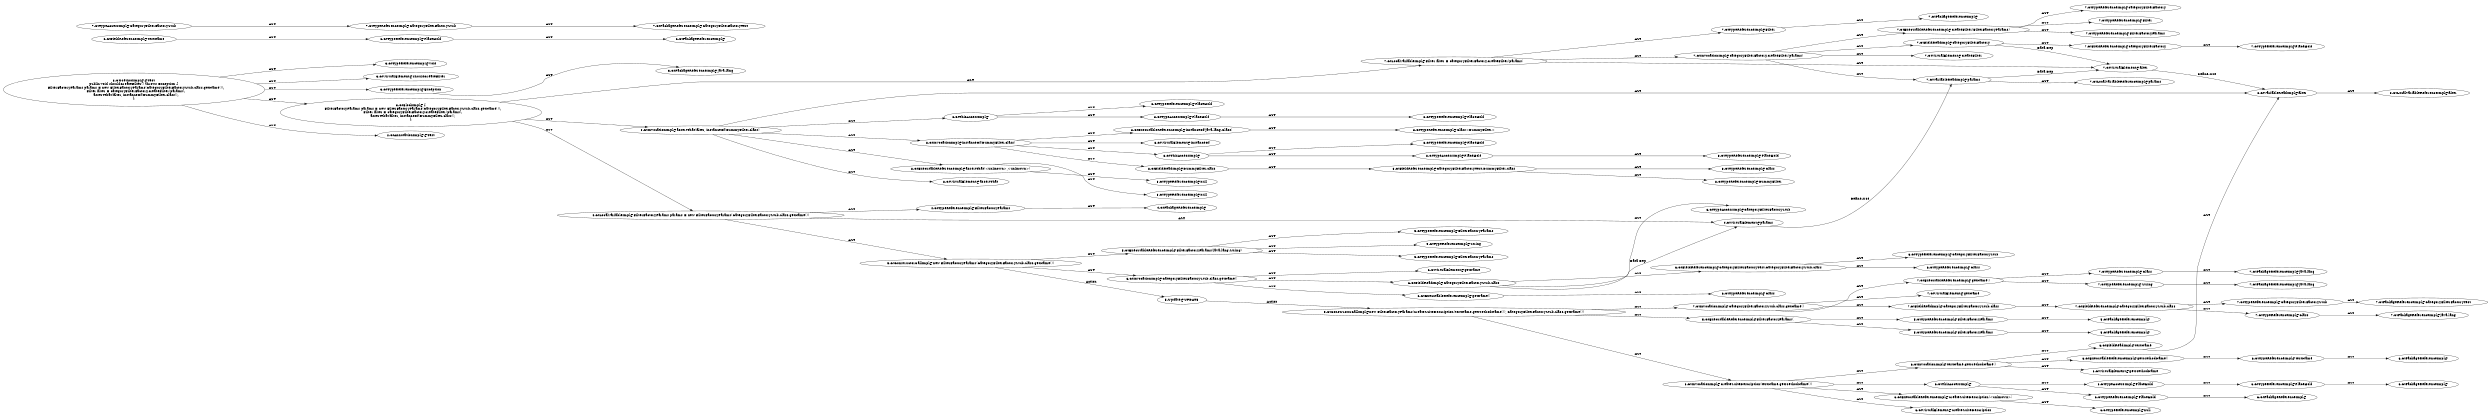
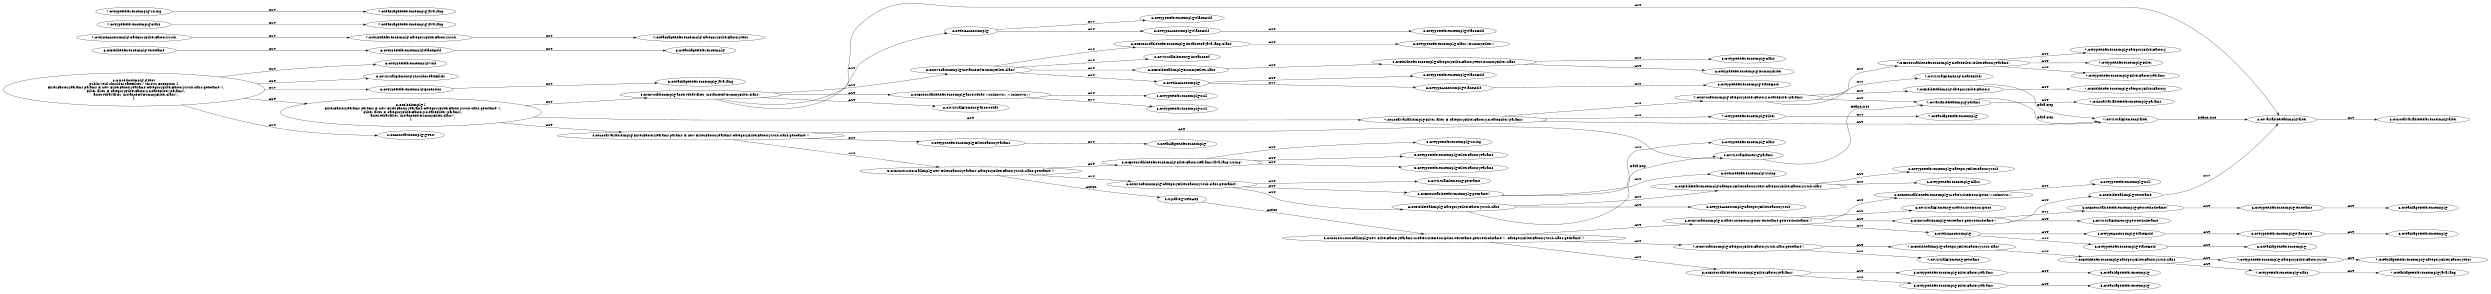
  digraph {
    rankdir=LR
    node [shape=ellipse]
    n1 [label="3:CtTypeReferenceImpl@void"]
    n2 [label="3:CtVirtualElement@shouldCreateFilter"]
    n3 [label="3:CtTypeReferenceImpl@Exception"]
    n4 [label="3:CtPackageReferenceImpl@java.lang"]
    n5 [label="4:CtTypeReferenceImpl@FilterFactoryParams"]
    n6 [label="4:CtPackageReferenceImpl@"]
    n7 [label="5:CtExecutableReferenceImpl@FilterFactoryParams(java.lang.String)"]
    n8 [label="5:CtTypeReferenceImpl@FilterFactoryParams"]
    n9 [label="5:CtTypeReferenceImpl@FilterFactoryParams"]
    n10 [label="5:CtTypeReferenceImpl@String"]
    n11 [label="6:CtExecutableReferenceImpl@getName()"]
    n12 [label="6:CtTypeReferenceImpl@Class"]
+   n13 [label="6:CtTypeReferenceImpl@String"]
    n14 [label="6:CtVirtualElement@getName"]
    n15 [label="6:CtFieldReferenceImpl@CategoryFilterFactoryTest.CategoryFilterFactoryStub.class"]
    n16 [label="6:CtTypeReferenceImpl@CategoryFilterFactoryStub"]
    n17 [label="6:CtTypeReferenceImpl@Class"]
    n18 [label="6:CtFieldReadImpl@CategoryFilterFactoryStub.class"]
    n19 [label="6:CtTypeAccessImpl@CategoryFilterFactoryStub"]
    n20 [label="4:CtVirtualElement@params"]
    n21 [label="7:CtVariableReadImpl@params"]
    n22 [label="6:CtInvocationImpl@CategoryFilterFactoryStub.class.getName()"]
    n23 [label="5:CtConstructorCallImpl@new FilterFactoryParams(CategoryFilterFactoryStub.class.getName())"]
    n24 [label="5:Update@UPDATE"]
    n25 [label="5:CtConstructorCallImpl@new FilterFactoryParams(createSuiteDescription(testName.getMethodName()), CategoryFilterFactoryStub.class.getName())"]
    n26 [label="7:CtVirtualElement@filter"]
    n27 [label="7:CtLocalVariableReferenceImpl@params"]
    n28 [label="4:CtLocalVariableImpl@FilterFactoryParams params = new FilterFactoryParams(CategoryFilterFactoryStub.class.getName())"]
    n29 [label="7:CtTypeReferenceImpl@Filter"]
    n30 [label="7:CtPackageReferenceImpl@"]
    n31 [label="7:CtExecutableReferenceImpl@createFilter(FilterFactoryParams)"]
    n32 [label="7:CtTypeReferenceImpl@categoryFilterFactory"]
    n33 [label="7:CtTypeReferenceImpl@Filter"]
    n34 [label="7:CtTypeReferenceImpl@FilterFactoryParams"]
    n35 [label="7:CtVirtualElement@createFilter"]
    n36 [label="7:CtFieldReferenceImpl@categoryFilterFactory"]
-   n37 [label="7:CtTypeReferenceImpl@PlaceHold"]
    n38 [label="7:CtFieldReadImpl@categoryFilterFactory"]
    n39 [label="8:CtVariableReadImpl@filter"]
    n40 [label="7:CtInvocationImpl@categoryFilterFactory.createFilter(params)"]
    n41 [label="8:CtLocalVariableReferenceImpl@filter"]
    n42 [label="7:CtLocalVariableImpl@Filter filter = categoryFilterFactory.createFilter(params)"]
    n43 [label="8:CtExecutableReferenceImpl@assertThat(<unknown>,<unknown>)"]
    n44 [label="8:CtTypeReferenceImpl@null"]
    n45 [label="8:CtTypeReferenceImpl@null"]
    n46 [label="8:CtVirtualElement@assertThat"]
    n47 [label="8:CtTypeAccessImpl@PlaceHold"]
    n48 [label="8:CtTypeReferenceImpl@PlaceHold"]
    n49 [label="8:CtThisAccessImpl@"]
    n50 [label="8:CtTypeReferenceImpl@PlaceHold"]
    n51 [label="8:CtExecutableReferenceImpl@instanceOf(java.lang.Class)"]
    n52 [label="8:CtTypeReferenceImpl@Class<DummyFilter>"]
    n53 [label="8:CtVirtualElement@instanceOf"]
    n54 [label="8:CtTypeAccessImpl@PlaceHold"]
    n55 [label="8:CtTypeReferenceImpl@PlaceHold"]
    n56 [label="8:CtThisAccessImpl@"]
    n57 [label="8:CtTypeReferenceImpl@PlaceHold"]
    n58 [label="8:CtFieldReferenceImpl@CategoryFilterFactoryTest.DummyFilter.class"]
    n59 [label="8:CtTypeReferenceImpl@DummyFilter"]
    n60 [label="8:CtTypeReferenceImpl@Class"]
    n61 [label="8:CtFieldReadImpl@DummyFilter.class"]
    n62 [label="8:CtInvocationImpl@instanceOf(DummyFilter.class)"]
    n63 [label="8:CtInvocationImpl@assertThat(filter, instanceOf(DummyFilter.class))"]
    n64 [label="3:CtBlockImpl@\{\n    FilterFactoryParams params = new FilterFactoryParams(CategoryFilterFactoryStub.class.getName());\n    Filter filter = categoryFilterFactory.createFilter(params);\n    assertThat(filter, instanceOf(DummyFilter.class));\n\}"]
    n65 [label="3:CtMethodImpl@@Test\npublic void shouldCreateFilter() throws Exception \{\n    FilterFactoryParams params = new FilterFactoryParams(CategoryFilterFactoryStub.class.getName());\n    Filter filter = categoryFilterFactory.createFilter(params);\n    assertThat(filter, instanceOf(DummyFilter.class));\n\}"]
    n66 [label="2:CtAnnotationImpl@@Test"]
    n67 [label="5:CtExecutableReferenceImpl@FilterFactoryParams()"]
    n68 [label="6:CtInvocationImpl@createSuiteDescription(testName.getMethodName())"]
    n69 [label="7:CtInvocationImpl@CategoryFilterFactoryStub.class.getName()"]
    n70 [label="5:CtPackageReferenceImpl@"]
    n71 [label="5:CtTypeReferenceImpl@FilterFactoryParams"]
    n72 [label="5:CtPackageReferenceImpl@"]
    n73 [label="5:CtTypeReferenceImpl@FilterFactoryParams"]
    n74 [label="6:CtPackageReferenceImpl@"]
    n75 [label="6:CtTypeReferenceImpl@PlaceHold"]
    n76 [label="6:CtPackageReferenceImpl@"]
    n77 [label="6:CtTypeReferenceImpl@PlaceHold"]
    n78 [label="6:CtTypeAccessImpl@PlaceHold"]
    n79 [label="6:CtThisAccessImpl@"]
    n80 [label="6:CtTypeReferenceImpl@null"]
    n81 [label="6:CtExecutableReferenceImpl@createSuiteDescription(<unknown>)"]
    n82 [label="6:CtPackageReferenceImpl@"]
    n83 [label="6:CtTypeReferenceImpl@PlaceHold"]
    n84 [label="6:CtFieldReferenceImpl@testName"]
    n85 [label="6:CtFieldReadImpl@testName"]
    n86 [label="6:CtPackageReferenceImpl@"]
    n87 [label="6:CtTypeReferenceImpl@testName"]
    n88 [label="6:CtExecutableReferenceImpl@getMethodName()"]
    n89 [label="6:CtInvocationImpl@testName.getMethodName()"]
    n90 [label="6:CtVirtualElement@getMethodName"]
    n91 [label="6:CtVirtualElement@createSuiteDescription"]
    n92 [label="7:CtPackageReferenceImpl@CategoryFilterFactoryTest"]
    n93 [label="7:CtTypeReferenceImpl@CategoryFilterFactoryStub"]
    n94 [label="7:CtTypeAccessImpl@CategoryFilterFactoryStub"]
    n95 [label="7:CtPackageReferenceImpl@CategoryFilterFactoryTest"]
    n96 [label="7:CtTypeReferenceImpl@CategoryFilterFactoryStub"]
    n97 [label="7:CtPackageReferenceImpl@java.lang"]
    n98 [label="7:CtTypeReferenceImpl@Class"]
    n99 [label="7:CtFieldReferenceImpl@CategoryFilterFactoryStub.class"]
    n100 [label="7:CtFieldReadImpl@CategoryFilterFactoryStub.class"]
    n101 [label="7:CtPackageReferenceImpl@java.lang"]
    n102 [label="7:CtTypeReferenceImpl@Class"]
    n103 [label="7:CtPackageReferenceImpl@java.lang"]
    n104 [label="7:CtTypeReferenceImpl@String"]
-   n105 [label="7:CtExecutableReferenceImpl@getName()"]
    n106 [label="7:CtVirtualElement@getName"]
    n3 -> n4 [label=AST]
    n5 -> n6 [label=AST]
    n7 -> n8 [label=AST]
    n7 -> n9 [label=AST]
    n7 -> n10 [label=AST]
    n11 -> n12 [label=AST]
+   n11 -> n13 [label=AST]
    n15 -> n16 [label=AST]
    n15 -> n17 [label=AST]
    n18 -> n15 [label=AST]
    n18 -> n19 [label=AST]
    n18 -> n20 [label="Data Dep"]
    n20 -> n21 [label="Define-Use"]
    n21 -> n26 [label="Data Dep"]
    n21 -> n27 [label=AST]
    n22 -> n11 [label=AST]
    n22 -> n14 [label=AST]
    n22 -> n18 [label=AST]
    n23 -> n7 [label=AST]
    n23 -> n22 [label=AST]
    n23 -> n24 [label=Action]
    n24 -> n25 [label=Action]
    n25 -> n67 [label=AST]
    n25 -> n68 [label=AST]
    n25 -> n69 [label=AST]
    n26 -> n39 [label="Define-Use"]
    n28 -> n5 [label=AST]
    n28 -> n20 [label=AST]
    n28 -> n23 [label=AST]
    n29 -> n30 [label=AST]
    n31 -> n32 [label=AST]
    n31 -> n33 [label=AST]
    n31 -> n34 [label=AST]
-   n36 -> n37 [label=AST]
    n38 -> n26 [label="Data Dep"]
    n38 -> n36 [label=AST]
    n39 -> n41 [label=AST]
    n40 -> n21 [label=AST]
    n40 -> n31 [label=AST]
    n40 -> n35 [label=AST]
    n40 -> n38 [label=AST]
    n42 -> n26 [label=AST]
    n42 -> n29 [label=AST]
    n42 -> n40 [label=AST]
    n43 -> n44 [label=AST]
    n43 -> n45 [label=AST]
    n47 -> n48 [label=AST]
    n49 -> n47 [label=AST]
    n49 -> n50 [label=AST]
    n51 -> n52 [label=AST]
    n54 -> n55 [label=AST]
    n56 -> n54 [label=AST]
    n56 -> n57 [label=AST]
    n58 -> n59 [label=AST]
    n58 -> n60 [label=AST]
    n61 -> n58 [label=AST]
    n62 -> n51 [label=AST]
    n62 -> n53 [label=AST]
    n62 -> n56 [label=AST]
    n62 -> n61 [label=AST]
    n63 -> n39 [label=AST]
    n63 -> n43 [label=AST]
    n63 -> n46 [label=AST]
    n63 -> n49 [label=AST]
    n63 -> n62 [label=AST]
    n64 -> n28 [label=AST]
    n64 -> n42 [label=AST]
    n64 -> n63 [label=AST]
    n65 -> n1 [label=AST]
    n65 -> n2 [label=AST]
    n65 -> n3 [label=AST]
    n65 -> n64 [label=AST]
    n65 -> n66 [label=AST]
    n67 -> n71 [label=AST]
    n67 -> n73 [label=AST]
    n68 -> n79 [label=AST]
    n68 -> n81 [label=AST]
    n68 -> n89 [label=AST]
    n68 -> n91 [label=AST]
    n69 -> n100 [label=AST]
-   n69 -> n105 [label=AST]
    n69 -> n106 [label=AST]
    n71 -> n70 [label=AST]
    n73 -> n72 [label=AST]
    n75 -> n74 [label=AST]
    n77 -> n76 [label=AST]
    n78 -> n77 [label=AST]
    n79 -> n75 [label=AST]
    n79 -> n78 [label=AST]
    n81 -> n80 [label=AST]
    n83 -> n82 [label=AST]
    n84 -> n83 [label=AST]
    n85 -> n39 [label=AST]
    n87 -> n86 [label=AST]
    n88 -> n87 [label=AST]
    n89 -> n85 [label=AST]
    n89 -> n88 [label=AST]
    n89 -> n90 [label=AST]
    n93 -> n92 [label=AST]
    n94 -> n93 [label=AST]
    n96 -> n95 [label=AST]
    n98 -> n97 [label=AST]
    n99 -> n96 [label=AST]
    n99 -> n98 [label=AST]
    n100 -> n99 [label=AST]
    n102 -> n101 [label=AST]
    n104 -> n103 [label=AST]
-   n105 -> n102 [label=AST]
-   n105 -> n104 [label=AST]
  }
